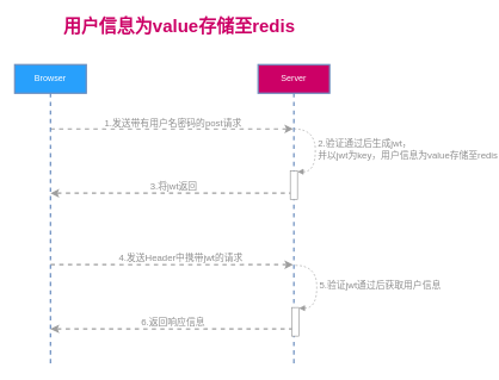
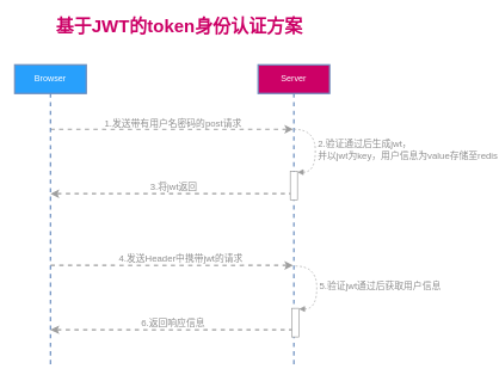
  <mxCell id="0" />
  <mxCell id="1" parent="0" />
  <mxCell id="2" style="edgeStyle=orthogonalEdgeStyle;rounded=0;orthogonalLoop=1;jettySize=auto;html=1;fontSize=25;fontColor=#CC0066;dashed=1;strokeColor=#9E9E9E;strokeWidth=2;" edge="1" parent="1" source="6" target="11"><mxGeometry relative="1" as="geometry"><Array as="points"><mxPoint x="240" y="180" /><mxPoint x="240" y="180" /></Array></mxGeometry></mxCell>
  <mxCell id="3" value="1.发送带有用户名密码的post请求" style="edgeLabel;html=1;align=center;verticalAlign=middle;resizable=0;points=[];fontSize=13;fontColor=#8F8F8F;" vertex="1" connectable="0" parent="2"><mxGeometry x="-0.274" relative="1" as="geometry"><mxPoint x="47" y="-10" as="offset" /></mxGeometry></mxCell>
  <mxCell id="4" style="edgeStyle=orthogonalEdgeStyle;curved=1;rounded=0;orthogonalLoop=1;jettySize=auto;html=1;dashed=1;strokeColor=#9E9E9E;fontSize=13;fontColor=#8F8F8F;strokeWidth=2;" edge="1" parent="1" source="6" target="11"><mxGeometry relative="1" as="geometry"><Array as="points"><mxPoint x="250" y="370" /><mxPoint x="250" y="370" /></Array></mxGeometry></mxCell>
  <mxCell id="5" value="4.发送Header中携带jwt的请求" style="edgeLabel;html=1;align=center;verticalAlign=middle;resizable=0;points=[];fontSize=13;fontColor=#8F8F8F;" vertex="1" connectable="0" parent="4"><mxGeometry x="0.073" y="3" relative="1" as="geometry"><mxPoint x="-1" y="-7" as="offset" /></mxGeometry></mxCell>
  <mxCell id="6" value="Browser" style="shape=umlLifeline;perimeter=lifelinePerimeter;whiteSpace=wrap;html=1;container=1;collapsible=0;recursiveResize=0;outlineConnect=0;fillColor=#28A0FC;strokeColor=#6c8ebf;fontColor=#FFFFFF;strokeWidth=2;" vertex="1" parent="1"><mxGeometry x="20" y="90" width="100" height="420" as="geometry" /></mxCell>
  <mxCell id="7" style="edgeStyle=orthogonalEdgeStyle;curved=1;rounded=0;orthogonalLoop=1;jettySize=auto;html=1;dashed=1;strokeColor=#9E9E9E;fontSize=13;fontColor=#8F8F8F;strokeWidth=2;" edge="1" parent="1" source="11" target="6"><mxGeometry relative="1" as="geometry"><Array as="points"><mxPoint x="270" y="270" /><mxPoint x="270" y="270" /></Array></mxGeometry></mxCell>
  <mxCell id="8" value="3.将jwt返回" style="edgeLabel;html=1;align=center;verticalAlign=middle;resizable=0;points=[];fontSize=13;fontColor=#8F8F8F;" vertex="1" connectable="0" parent="7"><mxGeometry x="-0.138" relative="1" as="geometry"><mxPoint x="-22" y="-11" as="offset" /></mxGeometry></mxCell>
  <mxCell id="9" style="edgeStyle=orthogonalEdgeStyle;curved=1;rounded=0;orthogonalLoop=1;jettySize=auto;html=1;dashed=1;strokeColor=#9E9E9E;fontSize=13;fontColor=#8F8F8F;strokeWidth=2;" edge="1" parent="1" source="11" target="6"><mxGeometry relative="1" as="geometry"><Array as="points"><mxPoint x="250" y="460" /><mxPoint x="250" y="460" /></Array></mxGeometry></mxCell>
  <mxCell id="10" value="6.返回响应信息" style="edgeLabel;html=1;align=center;verticalAlign=middle;resizable=0;points=[];fontSize=13;fontColor=#8F8F8F;" vertex="1" connectable="0" parent="9"><mxGeometry x="-0.121" relative="1" as="geometry"><mxPoint x="-20" y="-10" as="offset" /></mxGeometry></mxCell>
  <mxCell id="11" value="Server" style="shape=umlLifeline;perimeter=lifelinePerimeter;whiteSpace=wrap;html=1;container=1;collapsible=0;recursiveResize=0;outlineConnect=0;fillColor=#CC0066;strokeColor=#6c8ebf;fontColor=#FFFFFF;strokeWidth=2;" vertex="1" parent="1"><mxGeometry x="360" y="90" width="100" height="420" as="geometry" /></mxCell>
  <mxCell id="12" value="" style="html=1;points=[];perimeter=orthogonalPerimeter;fontSize=13;fontColor=#8F8F8F;fillColor=#FFFFFF;strokeColor=#8F8F8F;" vertex="1" parent="11"><mxGeometry x="45" y="149" width="10" height="40" as="geometry" /></mxCell>
  <mxCell id="13" value="2.验证通过后生成jwt，&lt;br&gt;并以jwt为key，用户信息为value存储至redis" style="edgeStyle=orthogonalEdgeStyle;html=1;align=left;spacingLeft=2;endArrow=block;rounded=0;entryX=1;entryY=0;dashed=1;strokeColor=#9E9E9E;fontSize=13;fontColor=#8F8F8F;curved=1;" edge="1" parent="11"><mxGeometry relative="1" as="geometry"><mxPoint x="50" y="90" as="sourcePoint" /><Array as="points"><mxPoint x="80" y="90" /><mxPoint x="80" y="150" /></Array><mxPoint x="55" y="150" as="targetPoint" /></mxGeometry></mxCell>
  <mxCell id="14" value="" style="html=1;points=[];perimeter=orthogonalPerimeter;fontSize=13;fontColor=#8F8F8F;fillColor=#FFFFFF;strokeColor=#8F8F8F;" vertex="1" parent="11"><mxGeometry x="47" y="340" width="10" height="40" as="geometry" /></mxCell>
  <mxCell id="15" value="5.验证jwt通过后获取用户信息" style="edgeStyle=orthogonalEdgeStyle;html=1;align=left;spacingLeft=2;endArrow=block;rounded=0;entryX=1;entryY=0;dashed=1;strokeColor=#9E9E9E;fontSize=13;fontColor=#8F8F8F;curved=1;" edge="1" parent="11"><mxGeometry relative="1" as="geometry"><mxPoint x="52" y="281" as="sourcePoint" /><Array as="points"><mxPoint x="82" y="281" /><mxPoint x="82" y="341" /></Array><mxPoint x="57" y="341" as="targetPoint" /></mxGeometry></mxCell>
- <mxCell id="16" value="用户信息为value存储至redis" style="text;html=1;strokeColor=none;fillColor=none;align=center;verticalAlign=middle;whiteSpace=wrap;rounded=0;fontColor=#CC0066;fontSize=25;fontStyle=1" vertex="1" parent="1"><mxGeometry x="70" y="20" width="360" height="30" as="geometry" /></mxCell>
+ <mxCell id="16" value="基于JWT的token身份认证方案" style="text;html=1;strokeColor=none;fillColor=none;align=center;verticalAlign=middle;whiteSpace=wrap;rounded=0;fontColor=#CC0066;fontSize=25;fontStyle=1" vertex="1" parent="1"><mxGeometry x="70" y="20" width="360" height="30" as="geometry" /></mxCell>
